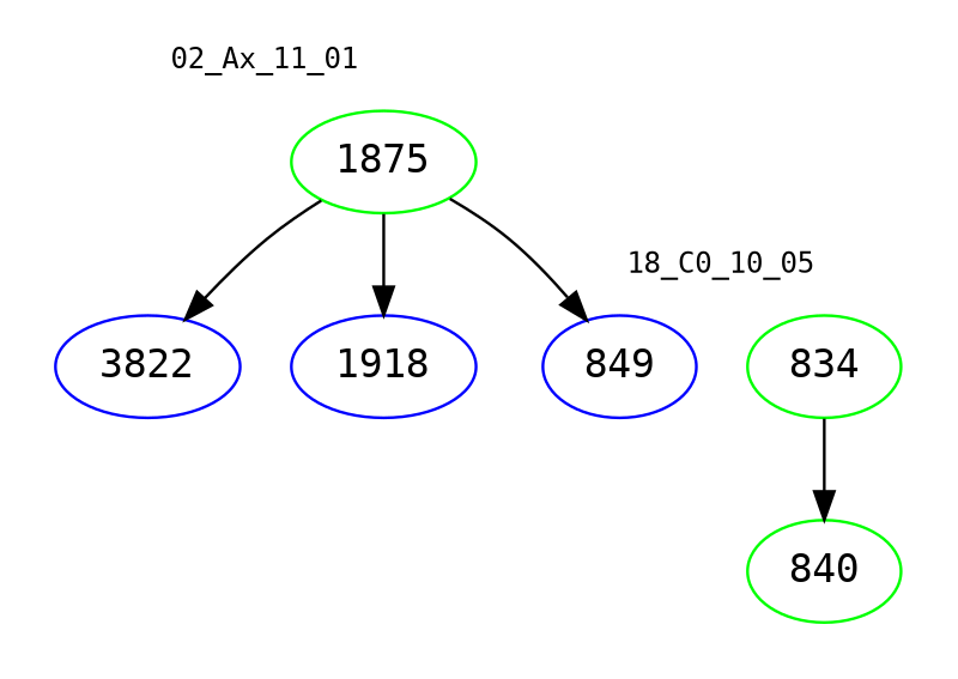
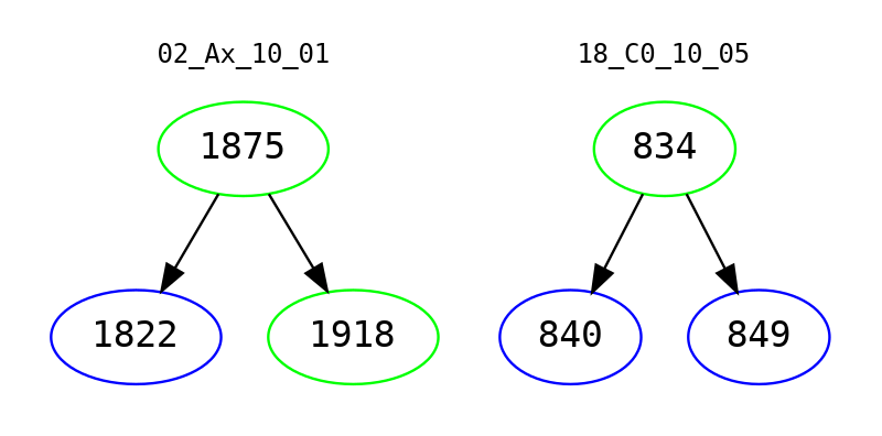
  digraph {
    fontname="DejaVu Sans Mono"
    node [color=blue fontname="DejaVu Sans Mono"]
    edge [color=black fontname="DejaVu Sans Mono"]
    n1 [color=green label=1875]
-   n2 [label=3822]
-   n3 [label=1918]
+   n2 [label=1822]
+   n3 [color=green label=1918]
    n4 [color=green label=834]
-   n5 [color=green label=840]
+   n5 [label=840]
    n6 [label=849]
    subgraph cluster_1 {
      color=white
      fontsize=10
-     label="02_Ax_11_01"
+     label="02_Ax_10_01"
      n1
      n2
      n3
    }
    subgraph cluster_2 {
      color=white
      fontsize=10
      label="18_C0_10_05"
      n4
      n5
      n6
    }
    n1 -> n2
    n1 -> n3
    n4 -> n5
-   n1 -> n6
+   n4 -> n6
  }
